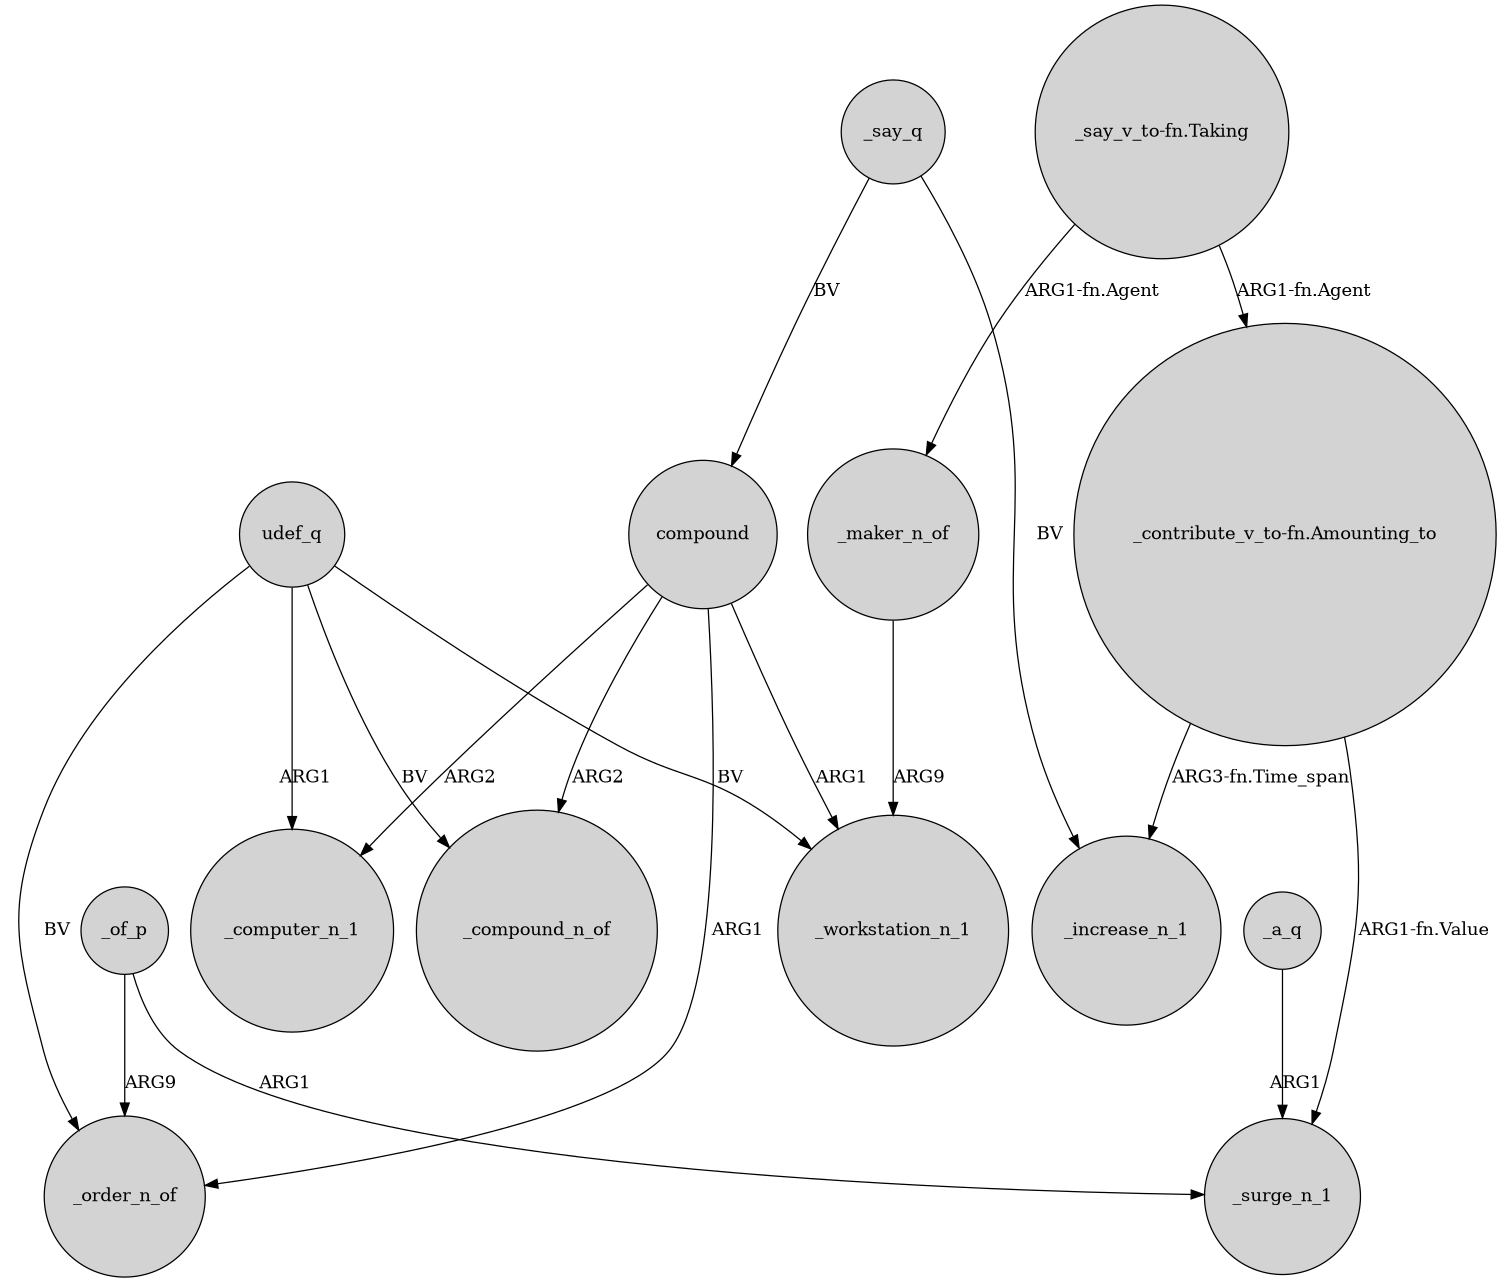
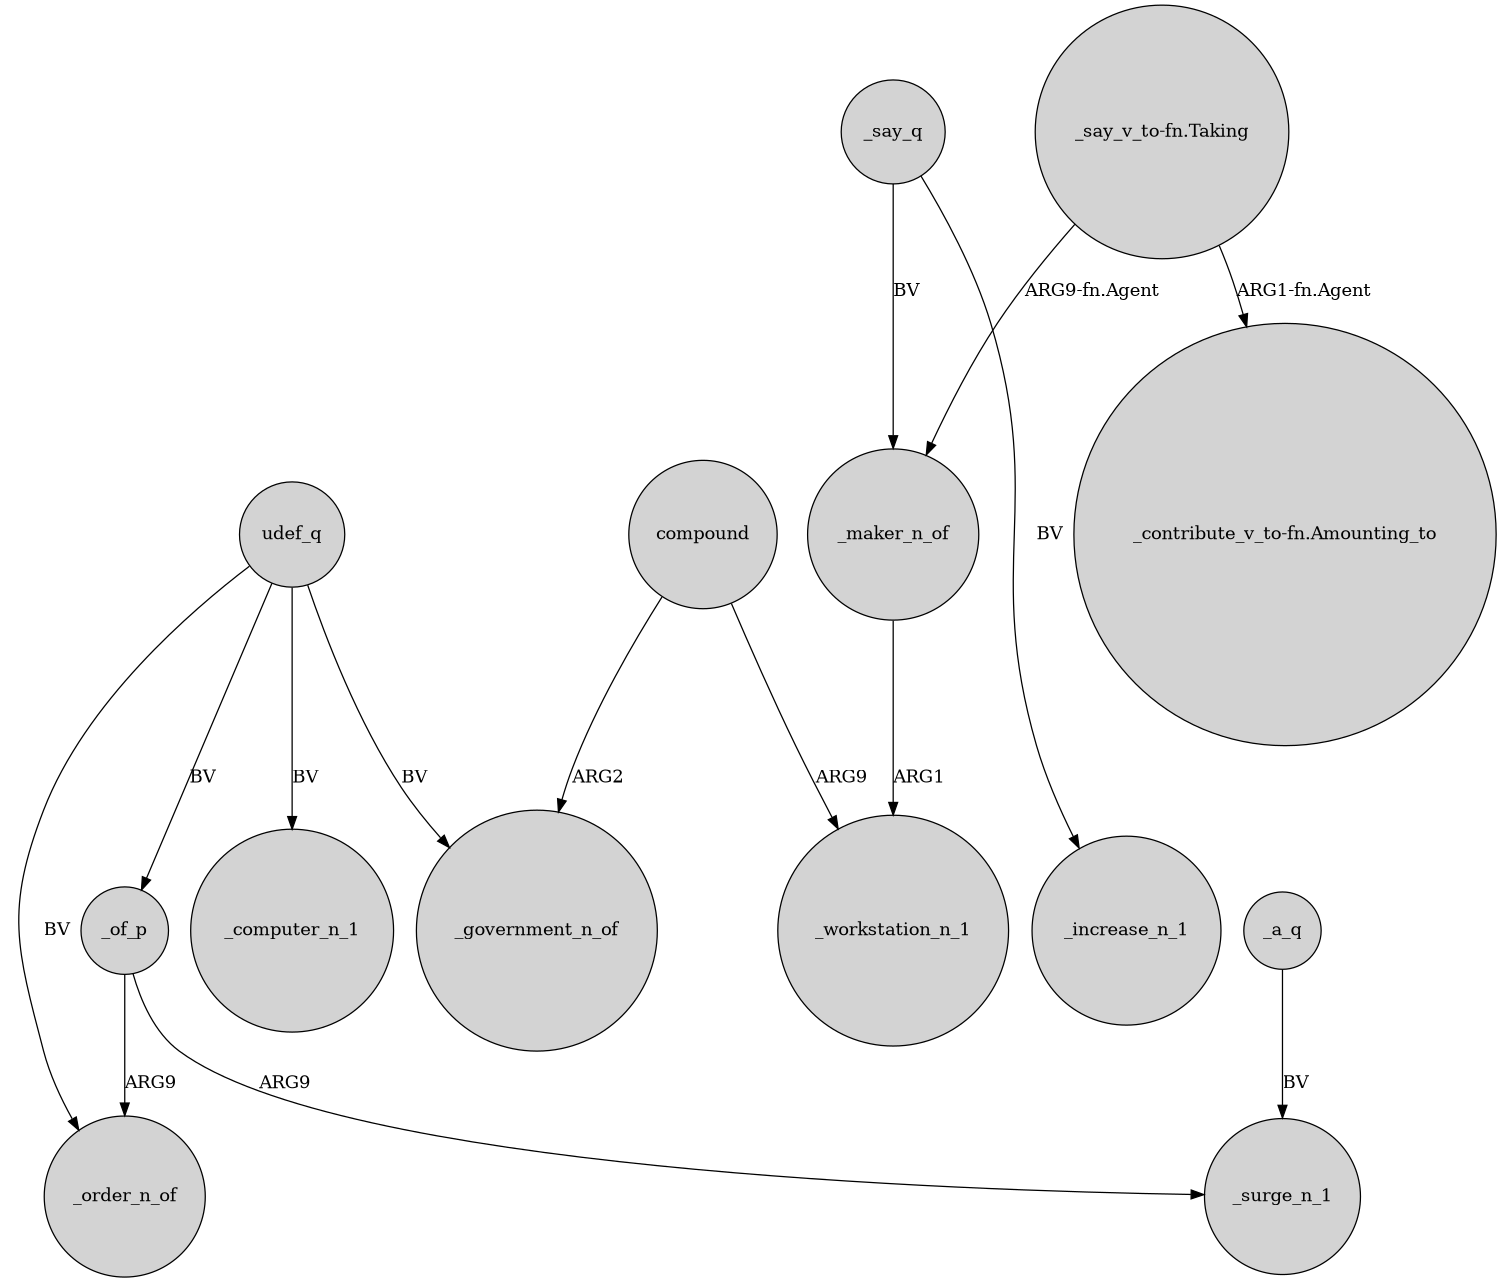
  digraph {
    node [shape=circle style=filled]
    udef_q
    _order_n_of
    _computer_n_1
    _workstation_n_1
-   _government_n_of [label=_compound_n_of]
+   _government_n_of
    _of_p
    _surge_n_1
    compound
    "_say_v_to-fn.Taking"
    "_contribute_v_to-fn.Amounting_to"
    _maker_n_of
    _increase_n_1
    n13 [label=_say_q]
    _a_q
    udef_q -> _order_n_of [label=BV]
-   udef_q -> _computer_n_1 [label=ARG1]
-   udef_q -> _workstation_n_1 [label=BV]
+   udef_q -> _computer_n_1 [label=BV]
+   udef_q -> _of_p [label=BV]
    udef_q -> _government_n_of [label=BV]
    _of_p -> _order_n_of [label=ARG9]
-   _of_p -> _surge_n_1 [label=ARG1]
-   compound -> _order_n_of [label=ARG1]
-   compound -> _computer_n_1 [label=ARG2]
-   compound -> _workstation_n_1 [label=ARG1]
+   _of_p -> _surge_n_1 [label=ARG9]
+   compound -> _workstation_n_1 [label=ARG9]
    compound -> _government_n_of [label=ARG2]
    "_say_v_to-fn.Taking" -> "_contribute_v_to-fn.Amounting_to" [label="ARG1-fn.Agent"]
-   "_say_v_to-fn.Taking" -> _maker_n_of [label="ARG1-fn.Agent"]
-   "_contribute_v_to-fn.Amounting_to" -> _surge_n_1 [label="ARG1-fn.Value"]
-   "_contribute_v_to-fn.Amounting_to" -> _increase_n_1 [label="ARG3-fn.Time_span"]
-   _maker_n_of -> _workstation_n_1 [label=ARG9]
-   n13 -> compound [label=BV]
+   "_say_v_to-fn.Taking" -> _maker_n_of [label="ARG9-fn.Agent"]
+   _maker_n_of -> _workstation_n_1 [label=ARG1]
+   n13 -> _maker_n_of [label=BV]
    n13 -> _increase_n_1 [label=BV]
-   _a_q -> _surge_n_1 [label=ARG1]
+   _a_q -> _surge_n_1 [label=BV]
  }
